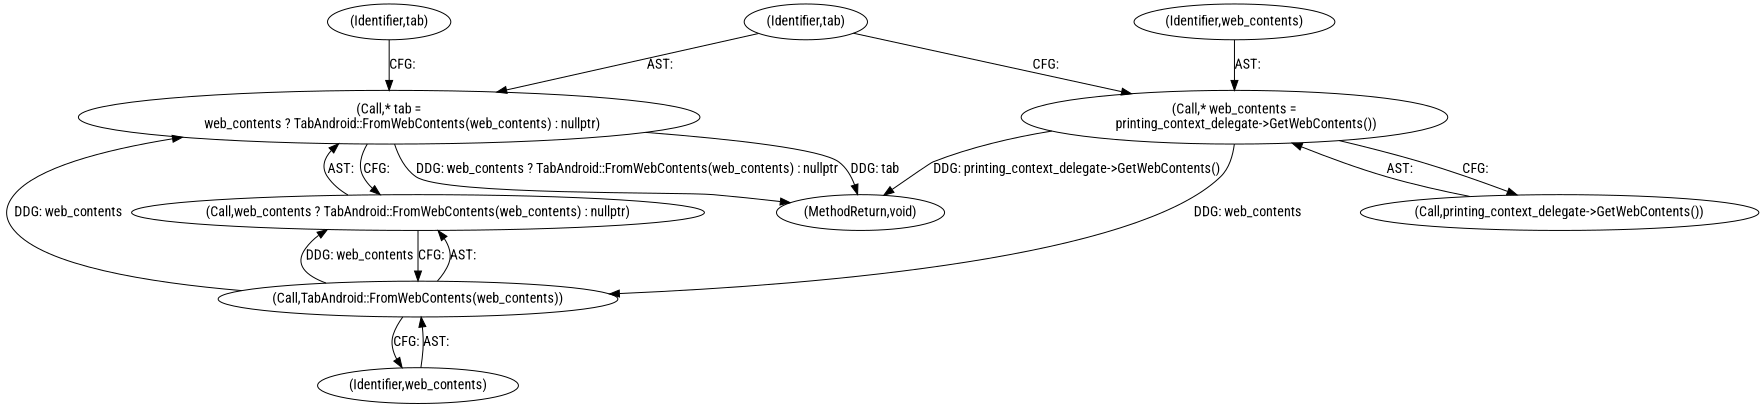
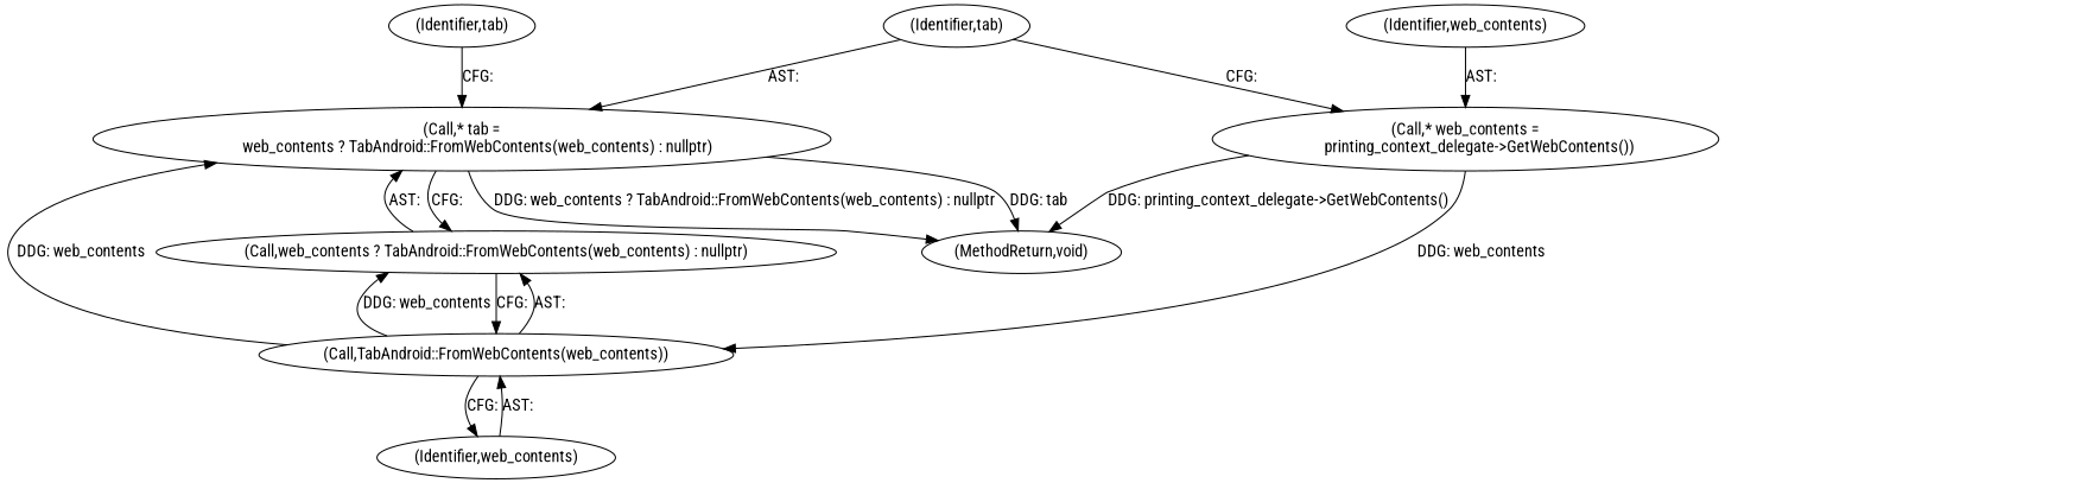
  digraph {
    fontname="Roboto Condensed"
    node [fontname="Roboto Condensed"]
    edge [fontname="Roboto Condensed"]
    n1 [label="(Call,* tab =\n         web_contents ? TabAndroid::FromWebContents(web_contents) : nullptr)"]
    n2 [label="(Call,web_contents ? TabAndroid::FromWebContents(web_contents) : nullptr)"]
    n3 [label="(MethodReturn,void)"]
    n4 [label="(Call,TabAndroid::FromWebContents(web_contents))"]
    n5 [label="(Identifier,web_contents)"]
    n6 [label="(Call,* web_contents =\n        printing_context_delegate->GetWebContents())"]
-   n7 [label="(Call,printing_context_delegate->GetWebContents())"]
    n8 [label="(Identifier,tab)"]
    n9 [label="(Identifier,tab)"]
    n10 [label="(Identifier,web_contents)"]
    n1 -> n2 [label="CFG: "]
    n1 -> n3 [label="DDG: web_contents ? TabAndroid::FromWebContents(web_contents) : nullptr"]
    n1 -> n3 [label="DDG: tab"]
    n2 -> n1 [label="AST: "]
    n2 -> n4 [label="CFG: "]
    n4 -> n1 [label="DDG: web_contents"]
    n4 -> n2 [label="AST: "]
    n4 -> n2 [label="DDG: web_contents"]
    n4 -> n5 [label="CFG: "]
    n5 -> n4 [label="AST: "]
    n6 -> n3 [label="DDG: printing_context_delegate->GetWebContents()"]
    n6 -> n4 [label="DDG: web_contents"]
-   n6 -> n7 [label="CFG: "]
-   n7 -> n6 [label="AST: "]
    n8 -> n1 [label="AST: "]
    n8 -> n6 [label="CFG: "]
    n9 -> n1 [label="CFG: "]
    n10 -> n6 [label="AST: "]
  }
